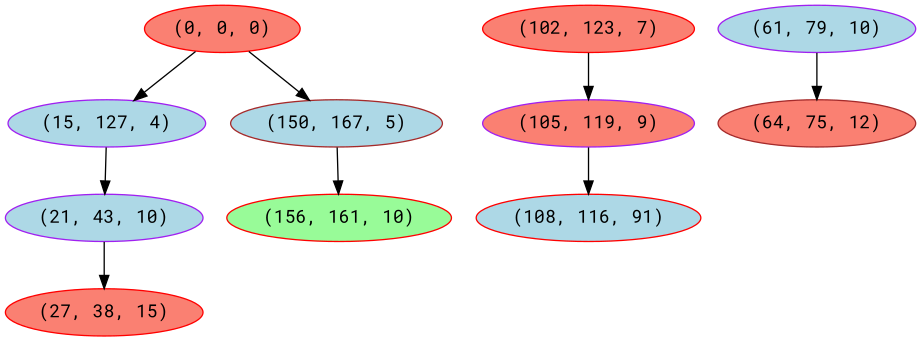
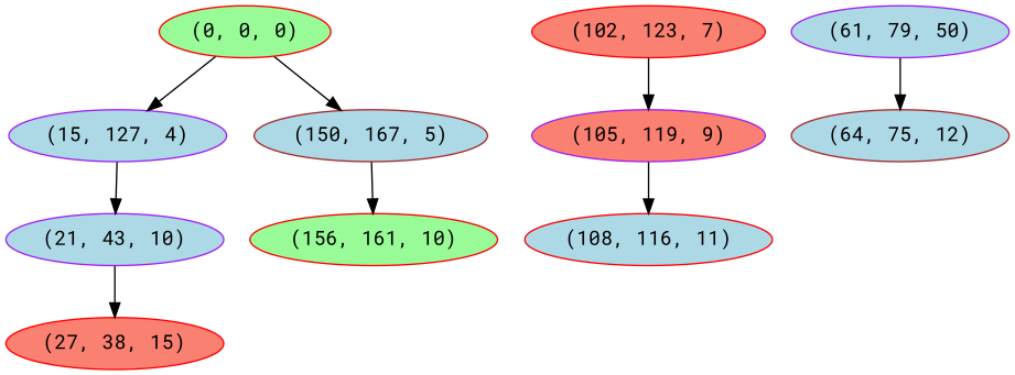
  digraph {
    fontname="Roboto Mono"
    node [color=red fillcolor=lightblue fontname="Roboto Mono" style=filled]
    edge [fontname="Roboto Mono"]
-   "(0, 0, 0)" [fillcolor=salmon]
+   "(0, 0, 0)" [fillcolor=palegreen]
    "(15, 127, 4)" [color=purple]
    "(150, 167, 5)" [color=brown]
    "(21, 43, 10)" [color=purple]
    "(156, 161, 10)" [fillcolor=palegreen]
    "(27, 38, 15)" [fillcolor=salmon]
    "(102, 123, 7)" [fillcolor=salmon]
    "(105, 119, 9)" [color=purple fillcolor=salmon]
-   "(61, 79, 10)" [color=purple]
-   "(64, 75, 12)" [color=brown fillcolor=salmon]
-   "(108, 116, 11)" [label="(108, 116, 91)"]
+   "(61, 79, 10)" [color=purple label="(61, 79, 50)"]
+   "(64, 75, 12)" [color=brown]
+   "(108, 116, 11)"
    "(0, 0, 0)" -> "(15, 127, 4)"
    "(0, 0, 0)" -> "(150, 167, 5)"
    "(15, 127, 4)" -> "(21, 43, 10)"
    "(150, 167, 5)" -> "(156, 161, 10)"
    "(21, 43, 10)" -> "(27, 38, 15)"
    "(102, 123, 7)" -> "(105, 119, 9)"
    "(105, 119, 9)" -> "(108, 116, 11)"
    "(61, 79, 10)" -> "(64, 75, 12)"
  }
